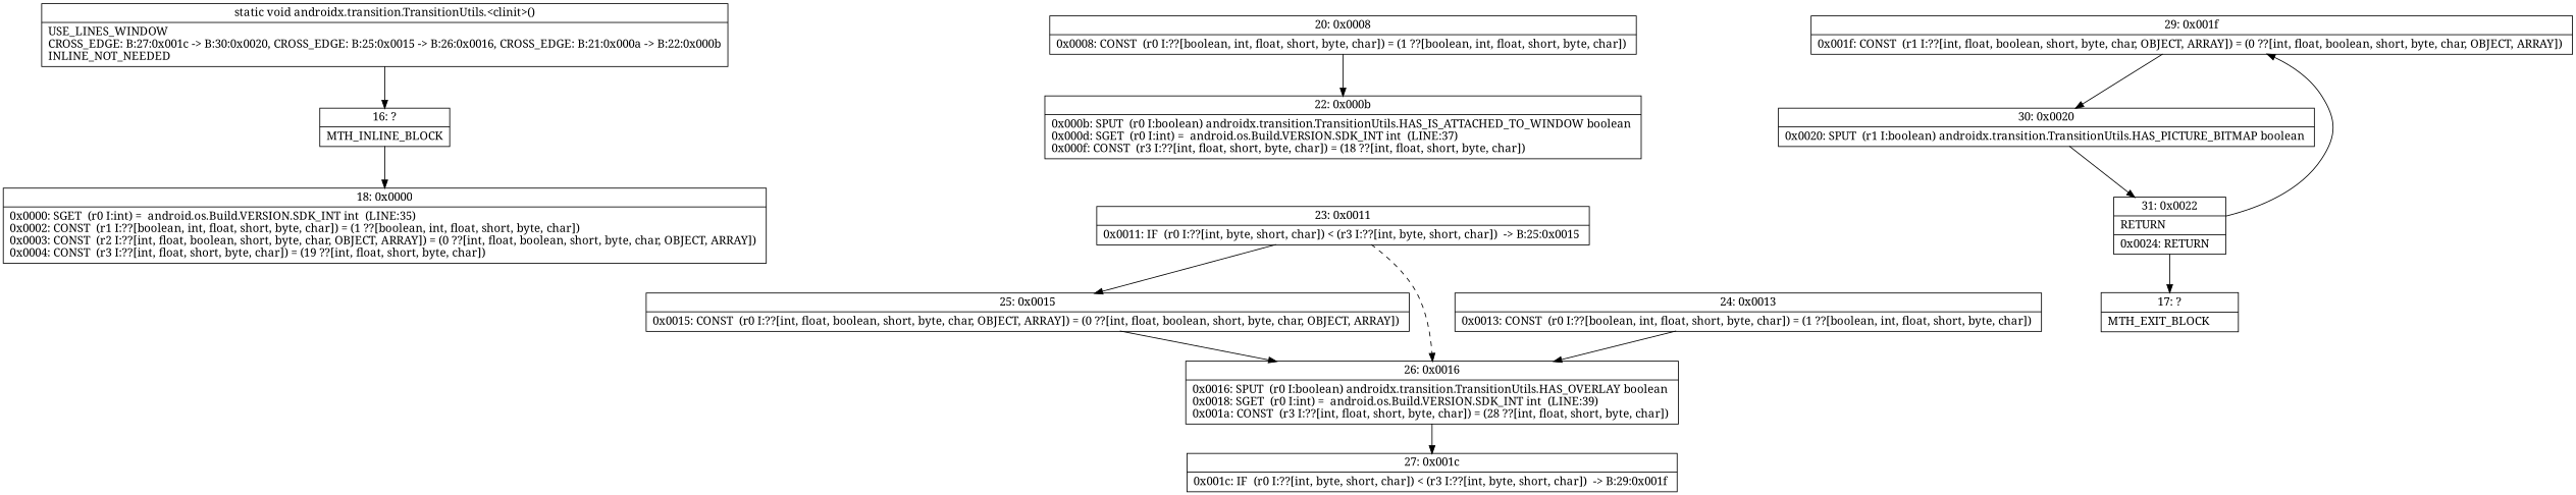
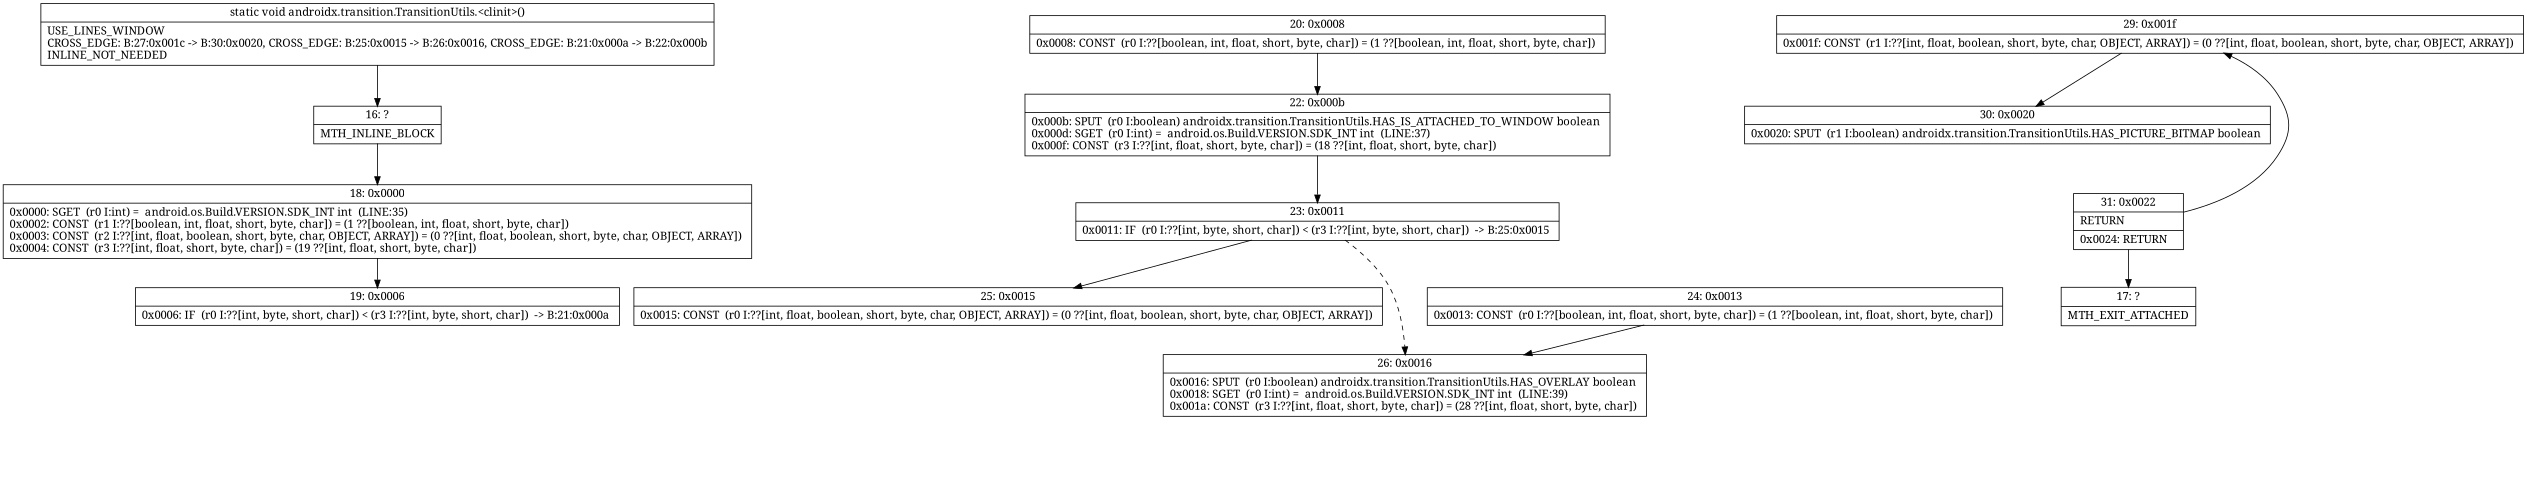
  digraph {
    fontname="Noto Serif"
    node [fontname="Noto Serif" shape=record]
    edge [fontname="Noto Serif"]
    n1 [label="{16\:\ ?|MTH_INLINE_BLOCK\l}"]
    n2 [label="{18\:\ 0x0000|0x0000: SGET  (r0 I:int) =  android.os.Build.VERSION.SDK_INT int  (LINE:35)\l0x0002: CONST  (r1 I:??[boolean, int, float, short, byte, char]) = (1 ??[boolean, int, float, short, byte, char]) \l0x0003: CONST  (r2 I:??[int, float, boolean, short, byte, char, OBJECT, ARRAY]) = (0 ??[int, float, boolean, short, byte, char, OBJECT, ARRAY]) \l0x0004: CONST  (r3 I:??[int, float, short, byte, char]) = (19 ??[int, float, short, byte, char]) \l}"]
+   n3 [label="{19\:\ 0x0006|0x0006: IF  (r0 I:??[int, byte, short, char]) \< (r3 I:??[int, byte, short, char])  \-\> B:21:0x000a \l}"]
    n4 [label="{20\:\ 0x0008|0x0008: CONST  (r0 I:??[boolean, int, float, short, byte, char]) = (1 ??[boolean, int, float, short, byte, char]) \l}"]
    n5 [label="{22\:\ 0x000b|0x000b: SPUT  (r0 I:boolean) androidx.transition.TransitionUtils.HAS_IS_ATTACHED_TO_WINDOW boolean \l0x000d: SGET  (r0 I:int) =  android.os.Build.VERSION.SDK_INT int  (LINE:37)\l0x000f: CONST  (r3 I:??[int, float, short, byte, char]) = (18 ??[int, float, short, byte, char]) \l}"]
    n6 [label="{23\:\ 0x0011|0x0011: IF  (r0 I:??[int, byte, short, char]) \< (r3 I:??[int, byte, short, char])  \-\> B:25:0x0015 \l}"]
    n7 [label="{25\:\ 0x0015|0x0015: CONST  (r0 I:??[int, float, boolean, short, byte, char, OBJECT, ARRAY]) = (0 ??[int, float, boolean, short, byte, char, OBJECT, ARRAY]) \l}"]
    n8 [label="{26\:\ 0x0016|0x0016: SPUT  (r0 I:boolean) androidx.transition.TransitionUtils.HAS_OVERLAY boolean \l0x0018: SGET  (r0 I:int) =  android.os.Build.VERSION.SDK_INT int  (LINE:39)\l0x001a: CONST  (r3 I:??[int, float, short, byte, char]) = (28 ??[int, float, short, byte, char]) \l}"]
    n9 [label="{24\:\ 0x0013|0x0013: CONST  (r0 I:??[boolean, int, float, short, byte, char]) = (1 ??[boolean, int, float, short, byte, char]) \l}"]
-   n10 [label="{27\:\ 0x001c|0x001c: IF  (r0 I:??[int, byte, short, char]) \< (r3 I:??[int, byte, short, char])  \-\> B:29:0x001f \l}"]
    n11 [label="{29\:\ 0x001f|0x001f: CONST  (r1 I:??[int, float, boolean, short, byte, char, OBJECT, ARRAY]) = (0 ??[int, float, boolean, short, byte, char, OBJECT, ARRAY]) \l}"]
    n12 [label="{30\:\ 0x0020|0x0020: SPUT  (r1 I:boolean) androidx.transition.TransitionUtils.HAS_PICTURE_BITMAP boolean \l}"]
    n13 [label="{31\:\ 0x0022|RETURN\l|0x0024: RETURN   \l}"]
-   n14 [label="{17\:\ ?|MTH_EXIT_BLOCK\l}"]
+   n14 [label="{17\:\ ?|MTH_EXIT_ATTACHED\l}"]
    n15 [label="{static void androidx.transition.TransitionUtils.\<clinit\>()  | USE_LINES_WINDOW\lCROSS_EDGE: B:27:0x001c \-\> B:30:0x0020, CROSS_EDGE: B:25:0x0015 \-\> B:26:0x0016, CROSS_EDGE: B:21:0x000a \-\> B:22:0x000b\lINLINE_NOT_NEEDED\l}"]
    n1 -> n2
+   n2 -> n3
    n4 -> n5
+   n5 -> n6
    n6 -> n7
    n6 -> n8 [style=dashed]
-   n7 -> n8
-   n8 -> n10
    n9 -> n8
    n11 -> n12
-   n12 -> n13
    n13 -> n11
    n13 -> n14
    n15 -> n1
  }
